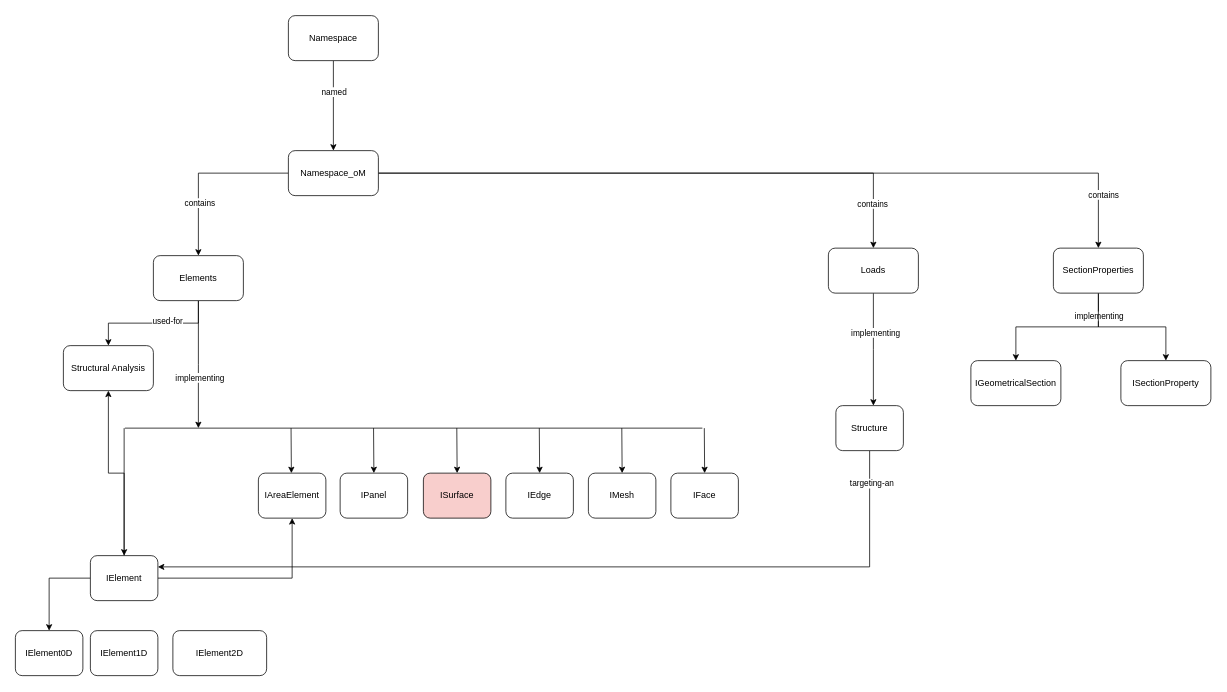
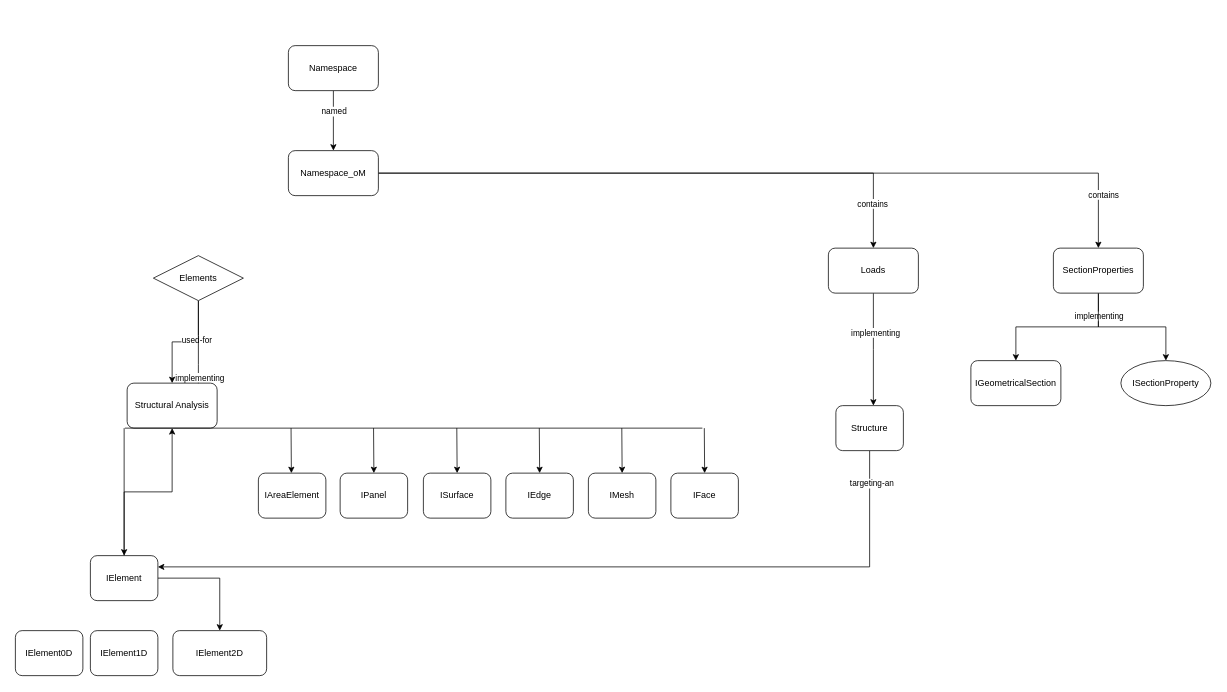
  <mxCell id="0" />
  <mxCell id="1" parent="0" />
  <mxCell id="2" value="" style="edgeStyle=orthogonalEdgeStyle;rounded=0;orthogonalLoop=1;jettySize=auto;html=1;" parent="1" source="6" target="11" edge="1"><mxGeometry relative="1" as="geometry" /></mxCell>
  <mxCell id="3" value="named" style="edgeLabel;html=1;align=center;verticalAlign=middle;resizable=0;points=[];" vertex="1" connectable="0" parent="2"><mxGeometry x="-0.316" relative="1" as="geometry"><mxPoint as="offset" /></mxGeometry></mxCell>
  <mxCell id="4" style="edgeStyle=orthogonalEdgeStyle;rounded=0;orthogonalLoop=1;jettySize=auto;html=1;" edge="1" parent="1" source="11" target="48"><mxGeometry relative="1" as="geometry" /></mxCell>
  <mxCell id="5" value="contains" style="edgeLabel;html=1;align=center;verticalAlign=middle;resizable=0;points=[];" vertex="1" connectable="0" parent="4"><mxGeometry x="0.865" y="6" relative="1" as="geometry"><mxPoint as="offset" /></mxGeometry></mxCell>
- <mxCell id="6" value="Namespace" style="rounded=1;whiteSpace=wrap;html=1;" parent="1" vertex="1"><mxGeometry x="384" y="20" width="120" height="60" as="geometry" /></mxCell>
- <mxCell id="7" value="" style="edgeStyle=orthogonalEdgeStyle;rounded=0;orthogonalLoop=1;jettySize=auto;html=1;" parent="1" source="11" target="16" edge="1"><mxGeometry relative="1" as="geometry" /></mxCell>
- <mxCell id="8" value="contains" style="edgeLabel;html=1;align=center;verticalAlign=middle;resizable=0;points=[];" parent="7" vertex="1" connectable="0"><mxGeometry x="0.383" y="1" relative="1" as="geometry"><mxPoint as="offset" /></mxGeometry></mxCell>
+ <mxCell id="6" value="Namespace" style="rounded=1;whiteSpace=wrap;html=1;" parent="1" vertex="1"><mxGeometry x="384" y="60" width="120" height="60" as="geometry" /></mxCell>
  <mxCell id="9" style="edgeStyle=orthogonalEdgeStyle;rounded=0;orthogonalLoop=1;jettySize=auto;html=1;entryX=0.5;entryY=0;entryDx=0;entryDy=0;" edge="1" parent="1" source="11" target="41"><mxGeometry relative="1" as="geometry" /></mxCell>
  <mxCell id="10" value="contains" style="edgeLabel;html=1;align=center;verticalAlign=middle;resizable=0;points=[];" vertex="1" connectable="0" parent="9"><mxGeometry x="0.122" y="-1" relative="1" as="geometry"><mxPoint x="232.94" y="39" as="offset" /></mxGeometry></mxCell>
  <mxCell id="11" value="Namespace_oM" style="rounded=1;whiteSpace=wrap;html=1;" parent="1" vertex="1"><mxGeometry x="384" y="200" width="120" height="60" as="geometry" /></mxCell>
  <mxCell id="12" value="" style="edgeStyle=orthogonalEdgeStyle;rounded=0;orthogonalLoop=1;jettySize=auto;html=1;" parent="1" source="16" target="17" edge="1"><mxGeometry relative="1" as="geometry" /></mxCell>
  <mxCell id="13" value="used-for" style="edgeLabel;html=1;align=center;verticalAlign=middle;resizable=0;points=[];" parent="12" vertex="1" connectable="0"><mxGeometry x="-0.196" y="-3" relative="1" as="geometry"><mxPoint as="offset" /></mxGeometry></mxCell>
  <mxCell id="14" style="edgeStyle=orthogonalEdgeStyle;rounded=0;orthogonalLoop=1;jettySize=auto;html=1;" parent="1" source="16" edge="1"><mxGeometry relative="1" as="geometry"><mxPoint x="264" y="570" as="targetPoint" /></mxGeometry></mxCell>
  <mxCell id="15" value="implementing" style="edgeLabel;html=1;align=center;verticalAlign=middle;resizable=0;points=[];" parent="14" vertex="1" connectable="0"><mxGeometry x="0.21" y="1" relative="1" as="geometry"><mxPoint as="offset" /></mxGeometry></mxCell>
- <mxCell id="16" value="Elements" style="rounded=1;whiteSpace=wrap;html=1;" parent="1" vertex="1"><mxGeometry x="204" y="340" width="120" height="60" as="geometry" /></mxCell>
- <mxCell id="17" value="Structural Analysis" style="rounded=1;whiteSpace=wrap;html=1;" parent="1" vertex="1"><mxGeometry x="84" y="460" width="120" height="60" as="geometry" /></mxCell>
+ <mxCell id="16" value="Elements" style="rhombus;whiteSpace=wrap;html=1;" parent="1" vertex="1"><mxGeometry x="204" y="340" width="120" height="60" as="geometry" /></mxCell>
+ <mxCell id="17" value="Structural Analysis" style="rounded=1;whiteSpace=wrap;html=1;" parent="1" vertex="1"><mxGeometry x="169" y="510" width="120" height="60" as="geometry" /></mxCell>
  <mxCell id="18" value="IElement1D" style="rounded=1;whiteSpace=wrap;html=1;" parent="1" vertex="1"><mxGeometry x="120" y="840" width="90" height="60" as="geometry" /></mxCell>
  <mxCell id="19" value="" style="endArrow=none;html=1;" parent="1" edge="1"><mxGeometry width="50" height="50" relative="1" as="geometry"><mxPoint x="166" y="570" as="sourcePoint" /><mxPoint x="936" y="570" as="targetPoint" /></mxGeometry></mxCell>
  <mxCell id="20" value="" style="endArrow=classic;html=1;entryX=0.5;entryY=0;entryDx=0;entryDy=0;" parent="1" edge="1" target="38"><mxGeometry width="50" height="50" relative="1" as="geometry"><mxPoint x="165" y="570" as="sourcePoint" /><mxPoint x="165.08" y="640" as="targetPoint" /></mxGeometry></mxCell>
  <mxCell id="21" value="IElement2D" style="rounded=1;whiteSpace=wrap;html=1;" parent="1" vertex="1"><mxGeometry x="230" y="840" width="125" height="60" as="geometry" /></mxCell>
  <mxCell id="22" value="IAreaElement" style="rounded=1;whiteSpace=wrap;html=1;" parent="1" vertex="1"><mxGeometry x="344" y="630" width="90" height="60" as="geometry" /></mxCell>
  <mxCell id="23" value="" style="endArrow=classic;html=1;" parent="1" edge="1"><mxGeometry width="50" height="50" relative="1" as="geometry"><mxPoint x="387.58" y="570" as="sourcePoint" /><mxPoint x="388" y="630" as="targetPoint" /></mxGeometry></mxCell>
  <mxCell id="24" value="IPanel" style="rounded=1;whiteSpace=wrap;html=1;" parent="1" vertex="1"><mxGeometry x="453" y="630" width="90" height="60" as="geometry" /></mxCell>
  <mxCell id="25" value="" style="endArrow=classic;html=1;" parent="1" edge="1"><mxGeometry width="50" height="50" relative="1" as="geometry"><mxPoint x="497.58" y="570" as="sourcePoint" /><mxPoint x="498" y="630" as="targetPoint" /></mxGeometry></mxCell>
- <mxCell id="26" value="ISurface" style="rounded=1;whiteSpace=wrap;html=1;fillColor=#f8cecc;" parent="1" vertex="1"><mxGeometry x="564" y="630" width="90" height="60" as="geometry" /></mxCell>
+ <mxCell id="26" value="ISurface" style="rounded=1;whiteSpace=wrap;html=1;" parent="1" vertex="1"><mxGeometry x="564" y="630" width="90" height="60" as="geometry" /></mxCell>
  <mxCell id="27" value="" style="endArrow=classic;html=1;" parent="1" edge="1"><mxGeometry width="50" height="50" relative="1" as="geometry"><mxPoint x="608.58" y="570" as="sourcePoint" /><mxPoint x="609" y="630" as="targetPoint" /></mxGeometry></mxCell>
  <mxCell id="28" value="IEdge" style="rounded=1;whiteSpace=wrap;html=1;" parent="1" vertex="1"><mxGeometry x="674" y="630" width="90" height="60" as="geometry" /></mxCell>
  <mxCell id="29" value="" style="endArrow=classic;html=1;" parent="1" edge="1"><mxGeometry width="50" height="50" relative="1" as="geometry"><mxPoint x="718.58" y="570" as="sourcePoint" /><mxPoint x="719" y="630" as="targetPoint" /></mxGeometry></mxCell>
  <mxCell id="30" value="IMesh" style="rounded=1;whiteSpace=wrap;html=1;" parent="1" vertex="1"><mxGeometry x="784" y="630" width="90" height="60" as="geometry" /></mxCell>
  <mxCell id="31" value="" style="endArrow=classic;html=1;" parent="1" edge="1"><mxGeometry width="50" height="50" relative="1" as="geometry"><mxPoint x="828.58" y="570" as="sourcePoint" /><mxPoint x="829" y="630" as="targetPoint" /></mxGeometry></mxCell>
  <mxCell id="32" value="IFace" style="rounded=1;whiteSpace=wrap;html=1;" parent="1" vertex="1"><mxGeometry x="894" y="630" width="90" height="60" as="geometry" /></mxCell>
  <mxCell id="33" value="" style="endArrow=classic;html=1;" parent="1" edge="1"><mxGeometry width="50" height="50" relative="1" as="geometry"><mxPoint x="938.58" y="570" as="sourcePoint" /><mxPoint x="939" y="630" as="targetPoint" /></mxGeometry></mxCell>
  <mxCell id="34" value="IElement0D" style="rounded=1;whiteSpace=wrap;html=1;" parent="1" vertex="1"><mxGeometry x="20" y="840" width="90" height="60" as="geometry" /></mxCell>
- <mxCell id="35" style="edgeStyle=orthogonalEdgeStyle;rounded=0;orthogonalLoop=1;jettySize=auto;html=1;entryX=0.5;entryY=0;entryDx=0;entryDy=0;" parent="1" source="38" target="34" edge="1"><mxGeometry relative="1" as="geometry" /></mxCell>
  <mxCell id="36" style="edgeStyle=orthogonalEdgeStyle;rounded=0;orthogonalLoop=1;jettySize=auto;html=1;" parent="1" source="38" target="17" edge="1"><mxGeometry relative="1" as="geometry" /></mxCell>
- <mxCell id="37" style="edgeStyle=orthogonalEdgeStyle;rounded=0;orthogonalLoop=1;jettySize=auto;html=1;" parent="1" source="38" target="22" edge="1"><mxGeometry relative="1" as="geometry" /></mxCell>
+ <mxCell id="37" style="edgeStyle=orthogonalEdgeStyle;rounded=0;orthogonalLoop=1;jettySize=auto;html=1;entryX=0.5;entryY=0;entryDx=0;entryDy=0;" parent="1" source="38" target="21" edge="1"><mxGeometry relative="1" as="geometry" /></mxCell>
  <mxCell id="38" value="IElement" style="rounded=1;whiteSpace=wrap;html=1;" parent="1" vertex="1"><mxGeometry x="120" y="740" width="90" height="60" as="geometry" /></mxCell>
  <mxCell id="39" style="edgeStyle=orthogonalEdgeStyle;rounded=0;orthogonalLoop=1;jettySize=auto;html=1;" edge="1" parent="1" source="41"><mxGeometry relative="1" as="geometry"><mxPoint x="1164" y="540" as="targetPoint" /></mxGeometry></mxCell>
  <mxCell id="40" value="implementing" style="edgeLabel;html=1;align=center;verticalAlign=middle;resizable=0;points=[];" vertex="1" connectable="0" parent="39"><mxGeometry x="-0.315" y="2" relative="1" as="geometry"><mxPoint as="offset" /></mxGeometry></mxCell>
  <mxCell id="41" value="Loads" style="rounded=1;whiteSpace=wrap;html=1;" vertex="1" parent="1"><mxGeometry x="1104" y="330" width="120" height="60" as="geometry" /></mxCell>
  <mxCell id="42" style="edgeStyle=orthogonalEdgeStyle;rounded=0;orthogonalLoop=1;jettySize=auto;html=1;entryX=1;entryY=0.25;entryDx=0;entryDy=0;" edge="1" parent="1" source="44" target="38"><mxGeometry relative="1" as="geometry"><Array as="points"><mxPoint x="1159" y="755" /></Array></mxGeometry></mxCell>
  <mxCell id="43" value="targeting-an" style="edgeLabel;html=1;align=center;verticalAlign=middle;resizable=0;points=[];" vertex="1" connectable="0" parent="42"><mxGeometry x="-0.922" y="2" relative="1" as="geometry"><mxPoint as="offset" /></mxGeometry></mxCell>
  <mxCell id="44" value="Structure" style="rounded=1;whiteSpace=wrap;html=1;" vertex="1" parent="1"><mxGeometry x="1114" y="540" width="90" height="60" as="geometry" /></mxCell>
  <mxCell id="45" style="edgeStyle=orthogonalEdgeStyle;rounded=0;orthogonalLoop=1;jettySize=auto;html=1;" edge="1" parent="1" source="48" target="49"><mxGeometry relative="1" as="geometry" /></mxCell>
  <mxCell id="46" value="implementing" style="edgeLabel;html=1;align=center;verticalAlign=middle;resizable=0;points=[];" vertex="1" connectable="0" parent="45"><mxGeometry x="-0.488" y="-2" relative="1" as="geometry"><mxPoint x="6" y="-13" as="offset" /></mxGeometry></mxCell>
  <mxCell id="47" style="edgeStyle=orthogonalEdgeStyle;rounded=0;orthogonalLoop=1;jettySize=auto;html=1;" edge="1" parent="1" source="48" target="50"><mxGeometry relative="1" as="geometry" /></mxCell>
  <mxCell id="48" value="SectionProperties" style="rounded=1;whiteSpace=wrap;html=1;" vertex="1" parent="1"><mxGeometry x="1404" y="330" width="120" height="60" as="geometry" /></mxCell>
  <mxCell id="49" value="IGeometricalSection" style="rounded=1;whiteSpace=wrap;html=1;" vertex="1" parent="1"><mxGeometry x="1294" y="480" width="120" height="60" as="geometry" /></mxCell>
- <mxCell id="50" value="ISectionProperty" style="rounded=1;whiteSpace=wrap;html=1;" vertex="1" parent="1"><mxGeometry x="1494" y="480" width="120" height="60" as="geometry" /></mxCell>
+ <mxCell id="50" value="ISectionProperty" style="ellipse;whiteSpace=wrap;html=1;" vertex="1" parent="1"><mxGeometry x="1494" y="480" width="120" height="60" as="geometry" /></mxCell>
